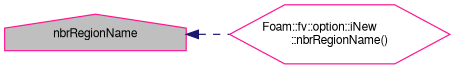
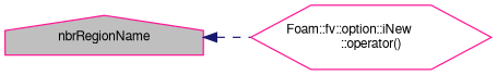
  digraph {
    rankdir=LR
    node [color=deeppink fontname=FreeSans fontsize=10]
    n1 [fillcolor=grey75 fontcolor=black height=0.2 label=nbrRegionName shape=house style=filled width=0.4]
-   n2 [height=0.2 label="Foam::fv::option::iNew\l::nbrRegionName()" shape=hexagon width=0.4]
+   n2 [height=0.2 label="Foam::fv::option::iNew\l::operator()" shape=hexagon width=0.4]
    n1 -> n2 [color=midnightblue dir=back fontname=FreeSans fontsize=10 labelfontname=FreeSans labelfontsize=10 style=dashed]
  }
